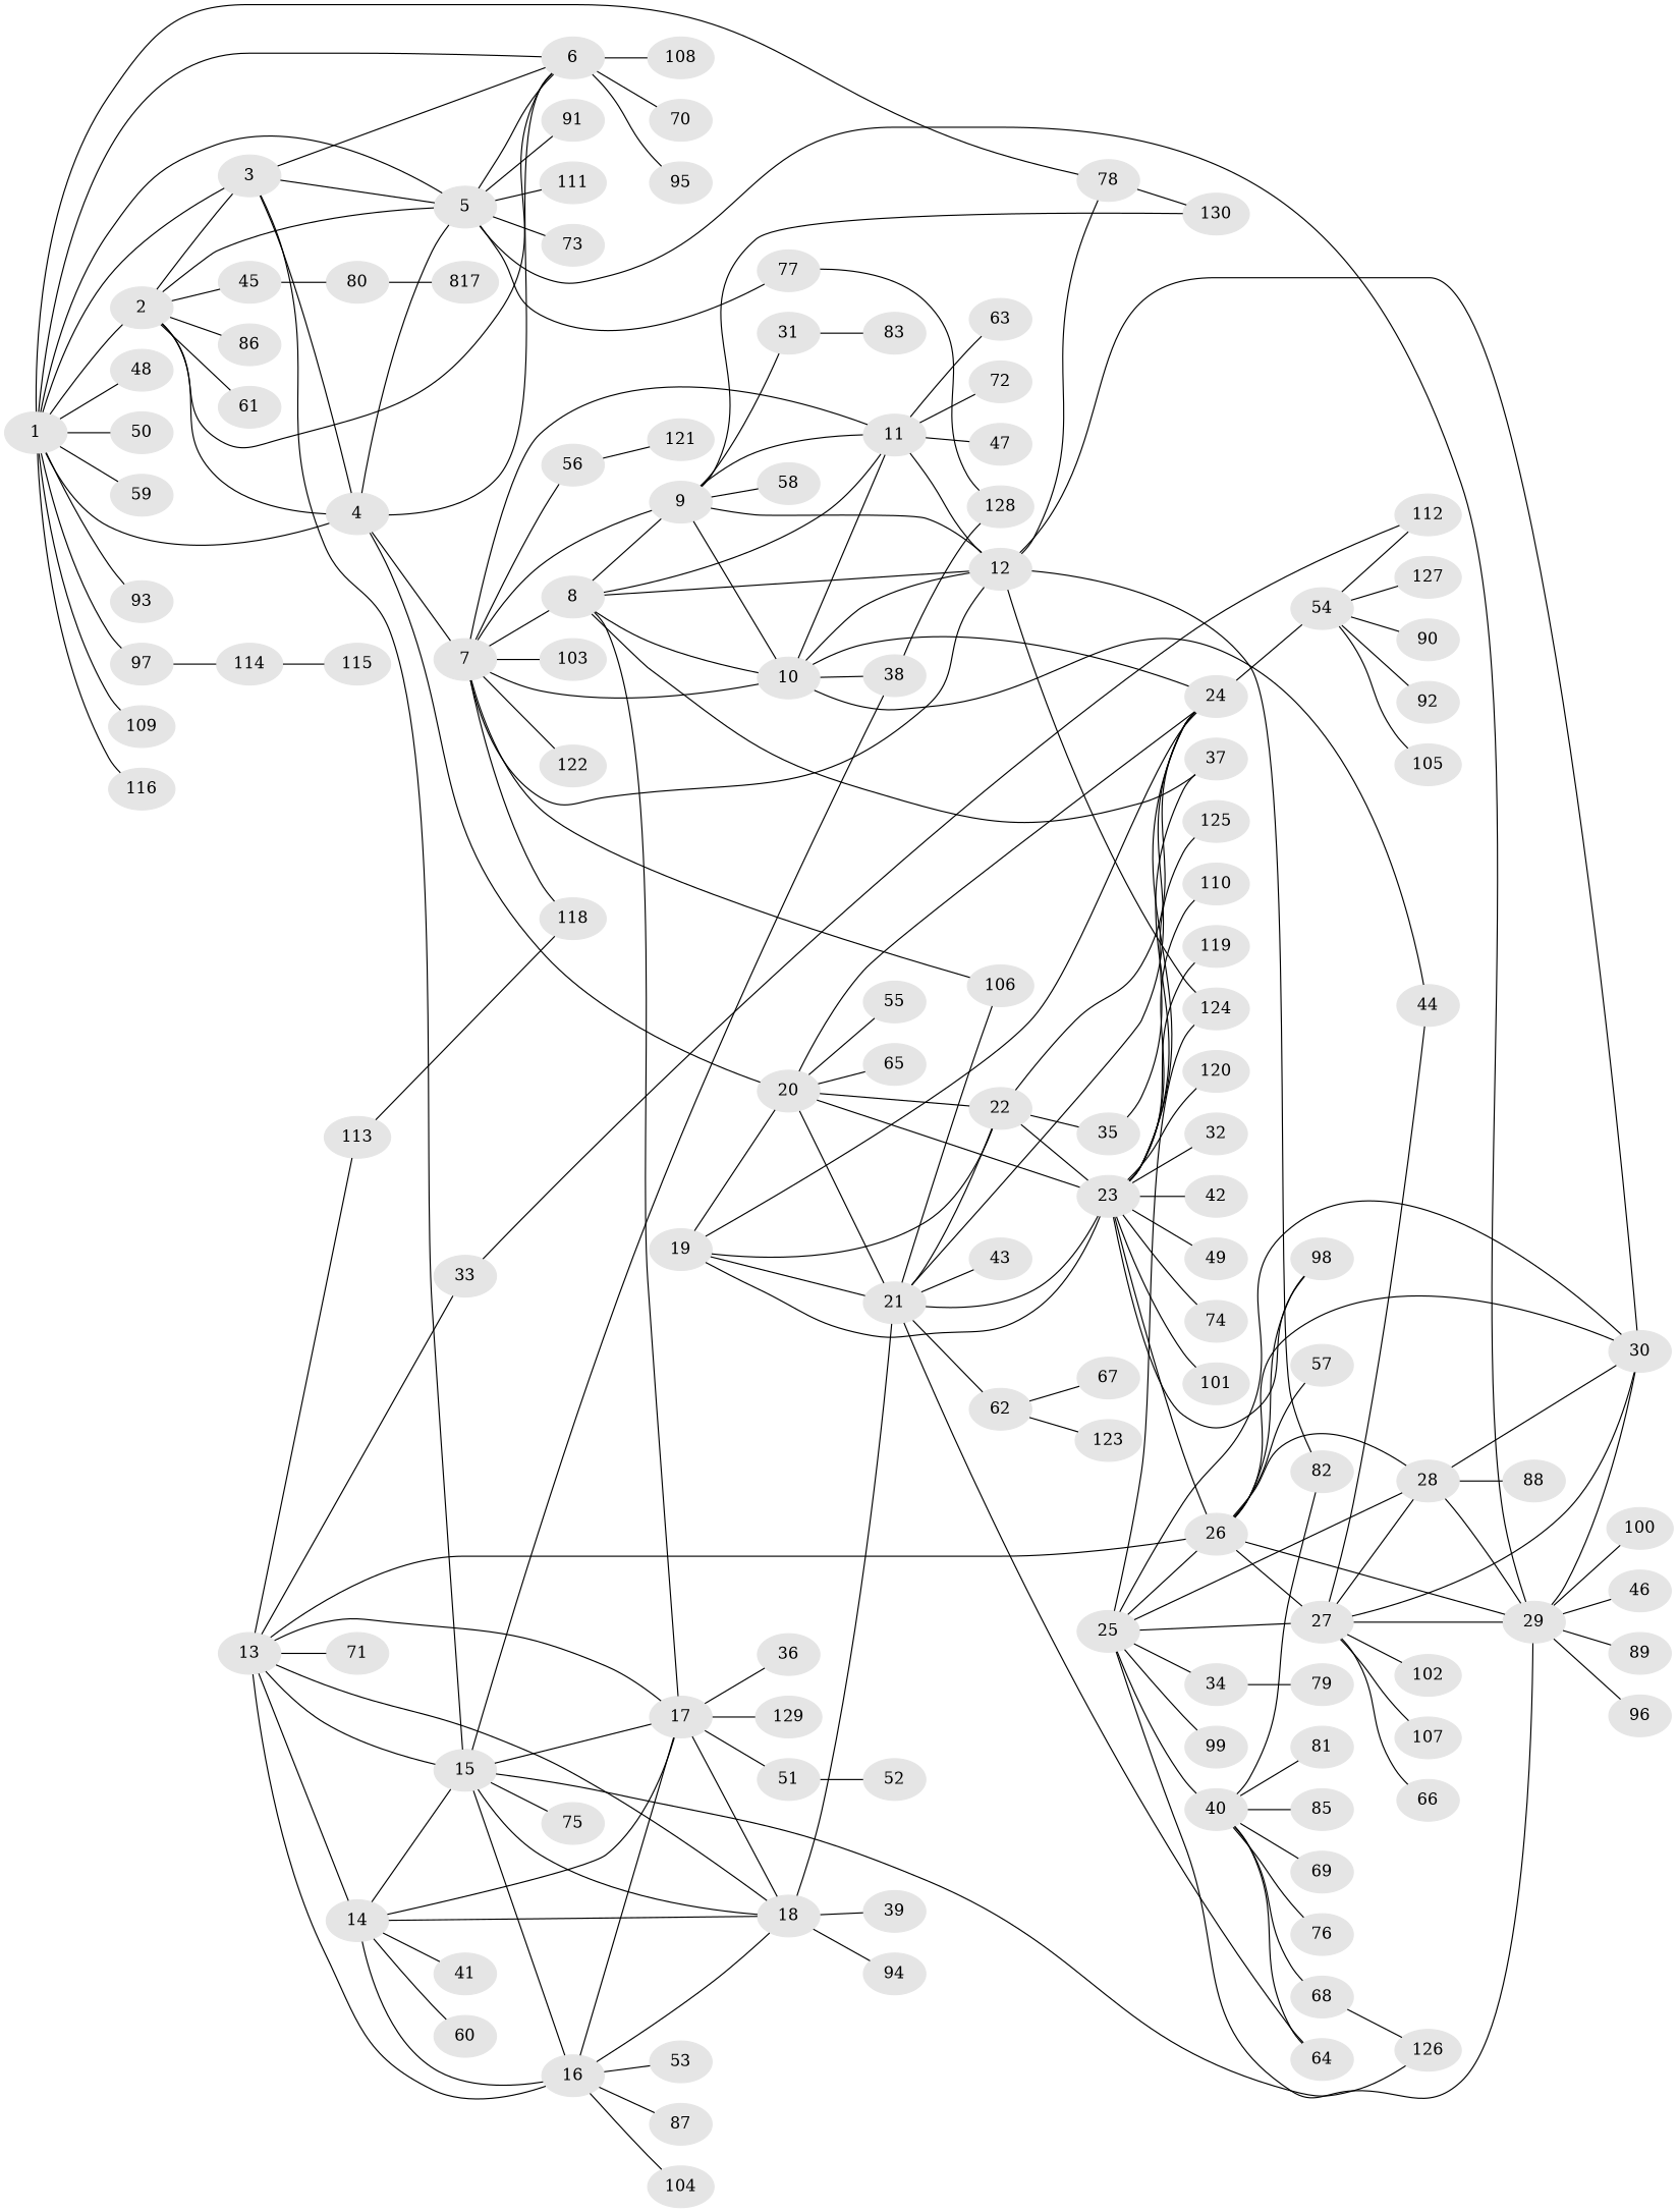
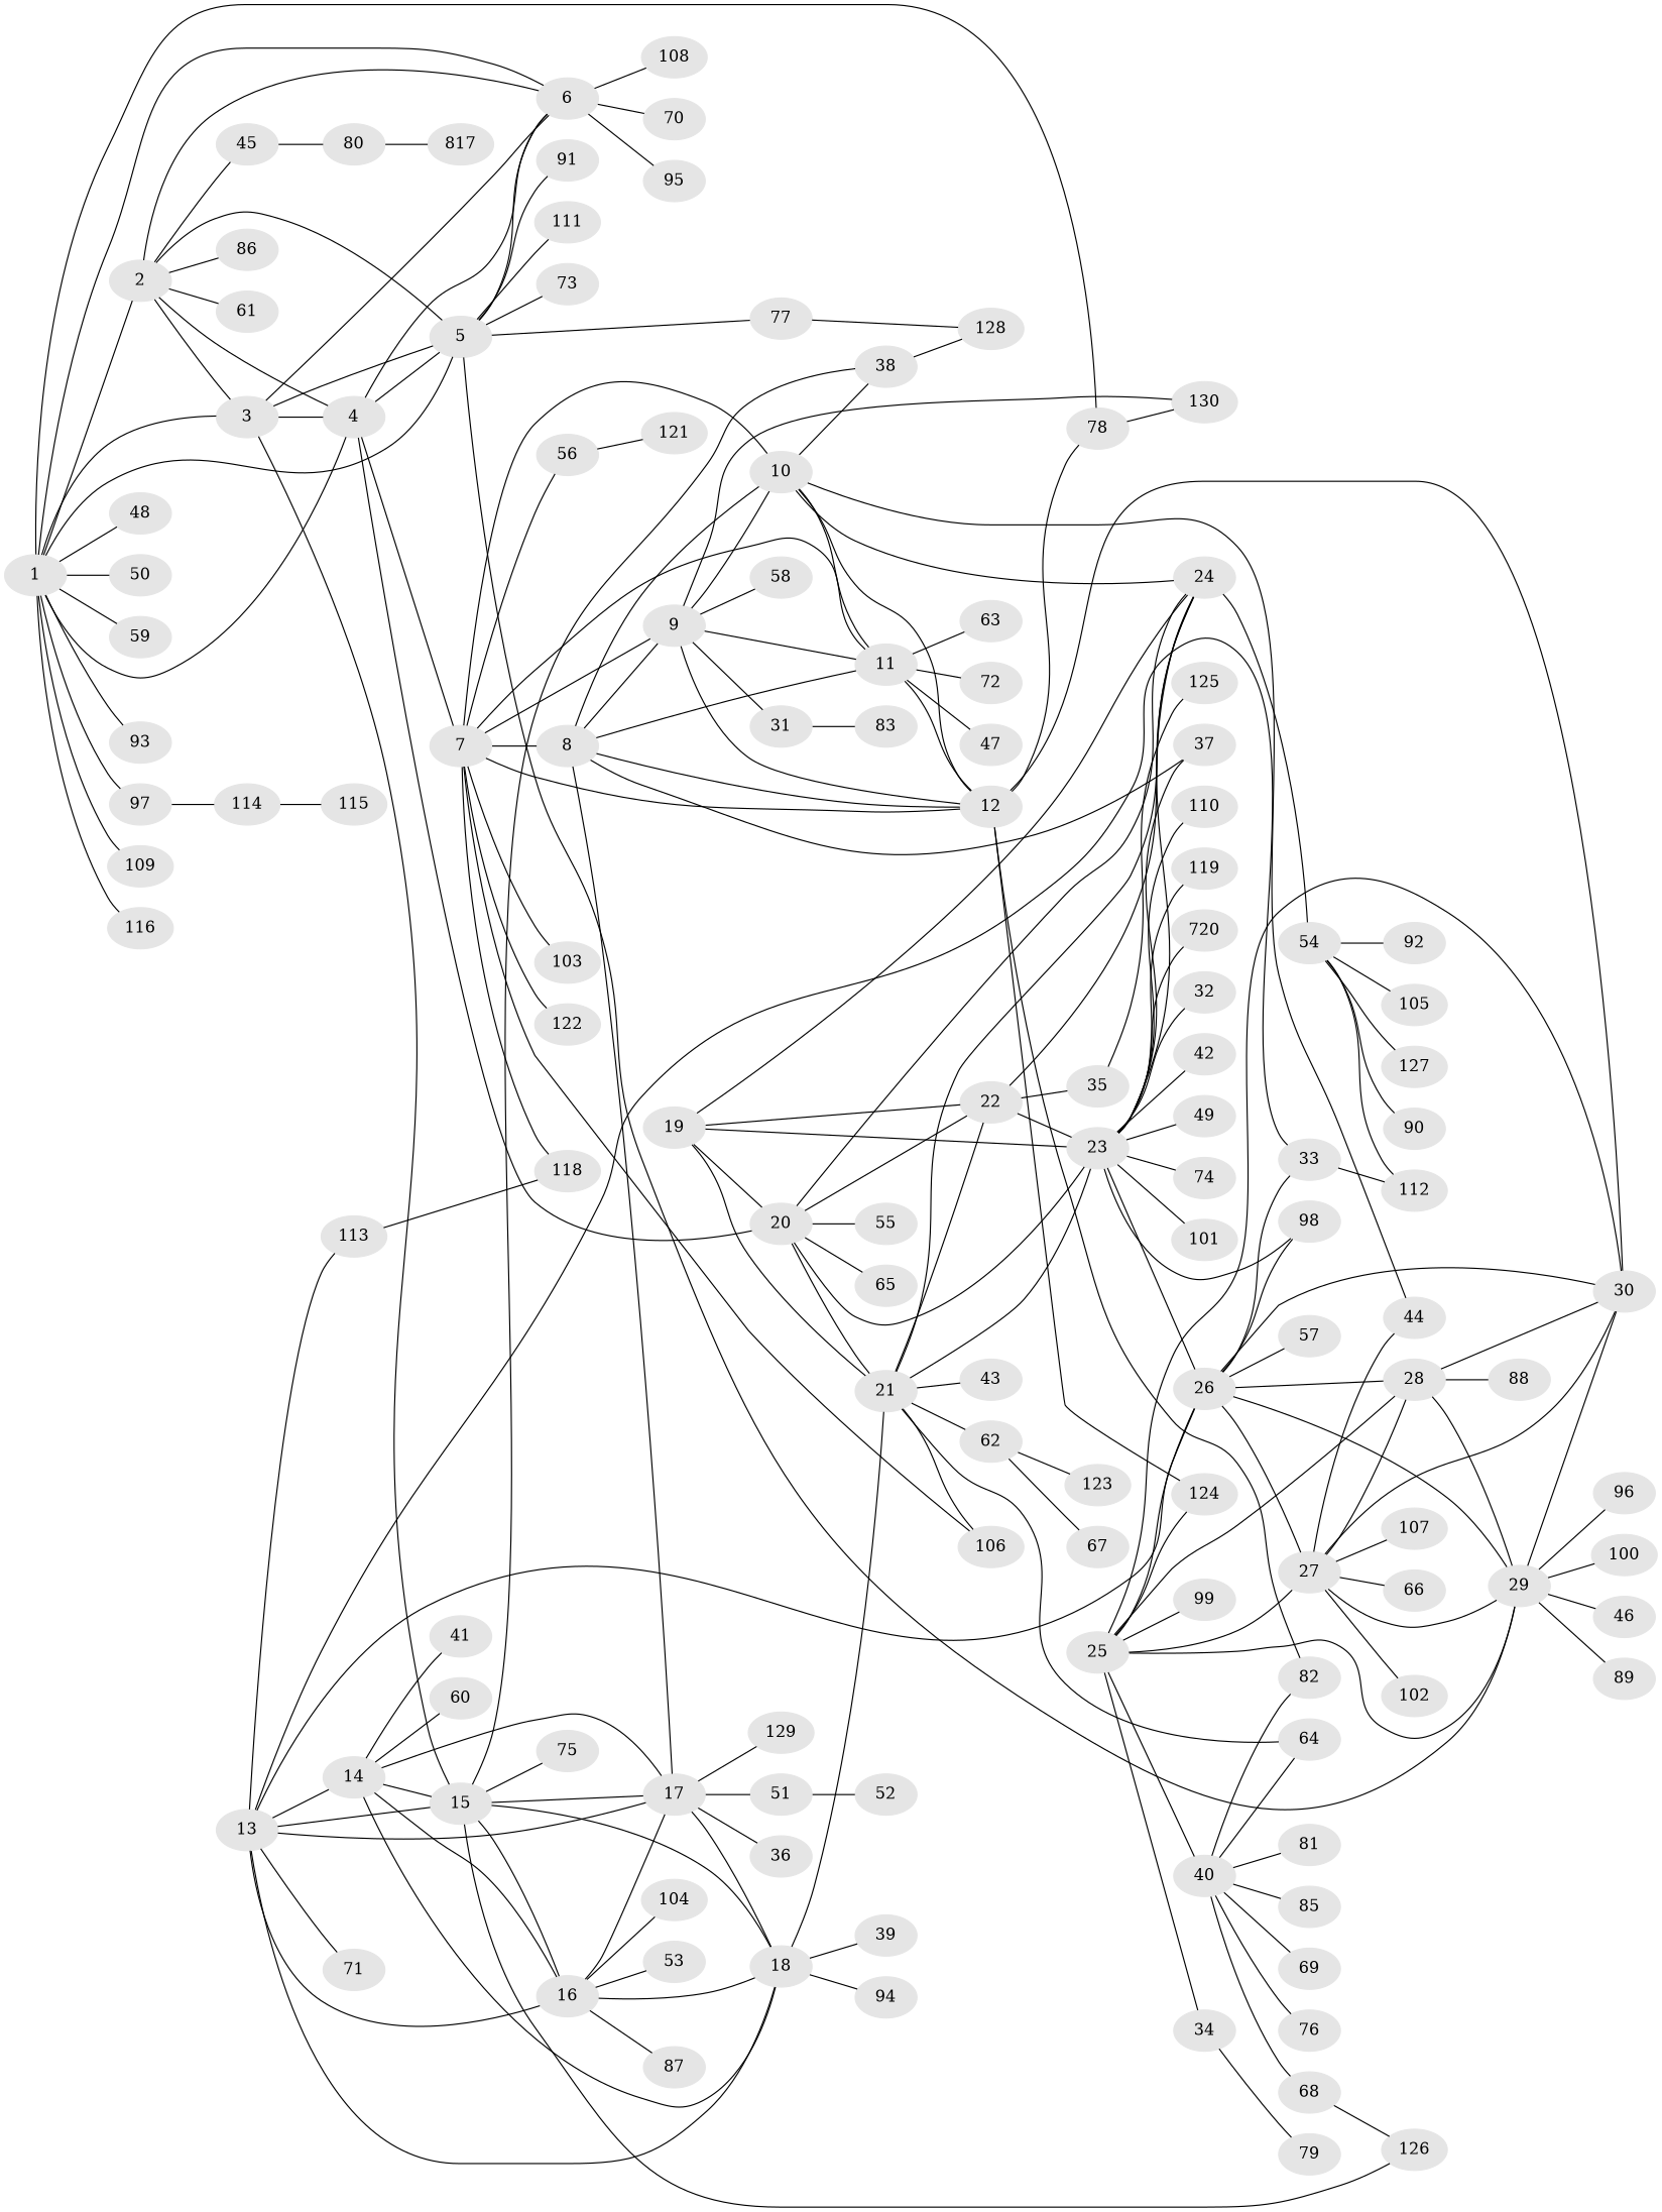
  graph {
    rankdir=LR
    node [color=gray90 style=filled]
    1
    2
    3
    4
    5
    6
    48
    50
    59
    78
    93
    97
    109
    116
    45
    61
    86
    15
    7
    20
    29
    73
    77
    91
    111
    70
    95
    108
    130
    114
    80
    17
    38
    16
    18
    75
    126
    8
    9
    10
    11
    12
    56
    103
    106
    118
    122
    24
    21
    22
    23
    55
    65
    30
    46
    89
    96
    100
    128
    37
    31
    58
    44
    47
    63
    72
    82
    124
    121
    36
    51
    129
    83
    54
    13
    14
    26
    33
    71
    113
    41
    60
    53
    87
    104
    39
    94
    98
    27
    28
    57
    112
    52
    43
    62
    64
    19
    35
    32
    42
    49
    74
    101
    110
    119
-   120
+   120 [label=720]
    67
    123
    125
    90
    92
    105
    127
    25
    34
    40
    99
    66
    102
    107
    88
    79
    68
    69
    76
    81
    85
    n128 [label=817]
    115
    1 -- 2
    1 -- 3
    1 -- 4
    1 -- 5
    1 -- 6
    1 -- 48
    1 -- 50
    1 -- 59
    1 -- 78
    1 -- 93
    1 -- 97
    1 -- 109
    1 -- 116
    2 -- 3
    2 -- 4
    2 -- 5
    2 -- 6
    2 -- 45
    2 -- 61
    2 -- 86
    3 -- 4
    3 -- 5
    3 -- 6
    3 -- 15
    4 -- 5
    4 -- 6
    4 -- 7
    4 -- 20
    5 -- 6
    5 -- 29
    5 -- 73
    5 -- 77
    5 -- 91
    5 -- 111
    6 -- 70
    6 -- 95
    6 -- 108
    78 -- 130
    97 -- 114
    45 -- 80
    15 -- 17
    15 -- 38
    15 -- 16
    15 -- 18
    15 -- 75
    15 -- 126
    7 -- 8
    7 -- 9
    7 -- 10
    7 -- 11
    7 -- 12
    7 -- 56
    7 -- 103
    7 -- 106
    7 -- 118
    7 -- 122
    20 -- 24
    20 -- 21
    20 -- 22
    20 -- 23
    20 -- 55
    20 -- 65
    29 -- 30
    29 -- 46
    29 -- 89
    29 -- 96
    29 -- 100
    77 -- 128
    114 -- 115
    80 -- n128
    17 -- 18
    17 -- 36
    17 -- 51
    17 -- 129
    38 -- 128
    16 -- 17
    16 -- 18
    16 -- 53
    16 -- 87
    16 -- 104
    18 -- 21
    18 -- 39
    18 -- 94
    8 -- 17
    8 -- 9
    8 -- 10
    8 -- 11
    8 -- 12
    8 -- 37
    9 -- 130
    9 -- 10
    9 -- 11
    9 -- 12
    9 -- 31
    9 -- 58
    10 -- 38
    10 -- 11
    10 -- 12
    10 -- 24
    10 -- 44
    11 -- 12
    11 -- 47
    11 -- 63
    11 -- 72
    12 -- 78
    12 -- 30
    12 -- 82
    12 -- 124
    56 -- 121
    24 -- 54
    21 -- 106
    21 -- 24
    21 -- 22
    21 -- 23
    21 -- 43
    21 -- 62
    21 -- 64
    22 -- 24
    22 -- 23
    22 -- 35
    23 -- 24
    23 -- 37
    23 -- 26
    23 -- 98
    23 -- 32
    23 -- 42
    23 -- 49
    23 -- 74
    23 -- 101
    23 -- 110
    23 -- 119
    23 -- 120
    31 -- 83
    51 -- 52
    54 -- 112
    54 -- 90
    54 -- 92
    54 -- 105
    54 -- 127
    13 -- 15
    13 -- 17
    13 -- 16
    13 -- 18
    13 -- 14
    13 -- 26
    13 -- 33
    13 -- 71
    13 -- 113
    14 -- 15
    14 -- 17
    14 -- 16
    14 -- 18
    14 -- 41
    14 -- 60
    26 -- 29
    26 -- 30
+   26 -- 33
    26 -- 98
    26 -- 27
    26 -- 28
    26 -- 57
    33 -- 112
    113 -- 118
    27 -- 29
    27 -- 30
    27 -- 44
    27 -- 28
    27 -- 66
    27 -- 102
    27 -- 107
    28 -- 29
    28 -- 30
    28 -- 88
    62 -- 67
    62 -- 123
    19 -- 20
    19 -- 24
    19 -- 21
    19 -- 22
    19 -- 23
    35 -- 125
    25 -- 29
    25 -- 30
    25 -- 124
    25 -- 26
    25 -- 27
    25 -- 28
    25 -- 34
    25 -- 40
    25 -- 99
    34 -- 79
    40 -- 82
    40 -- 64
    40 -- 68
    40 -- 69
    40 -- 76
    40 -- 81
    40 -- 85
    68 -- 126
  }
